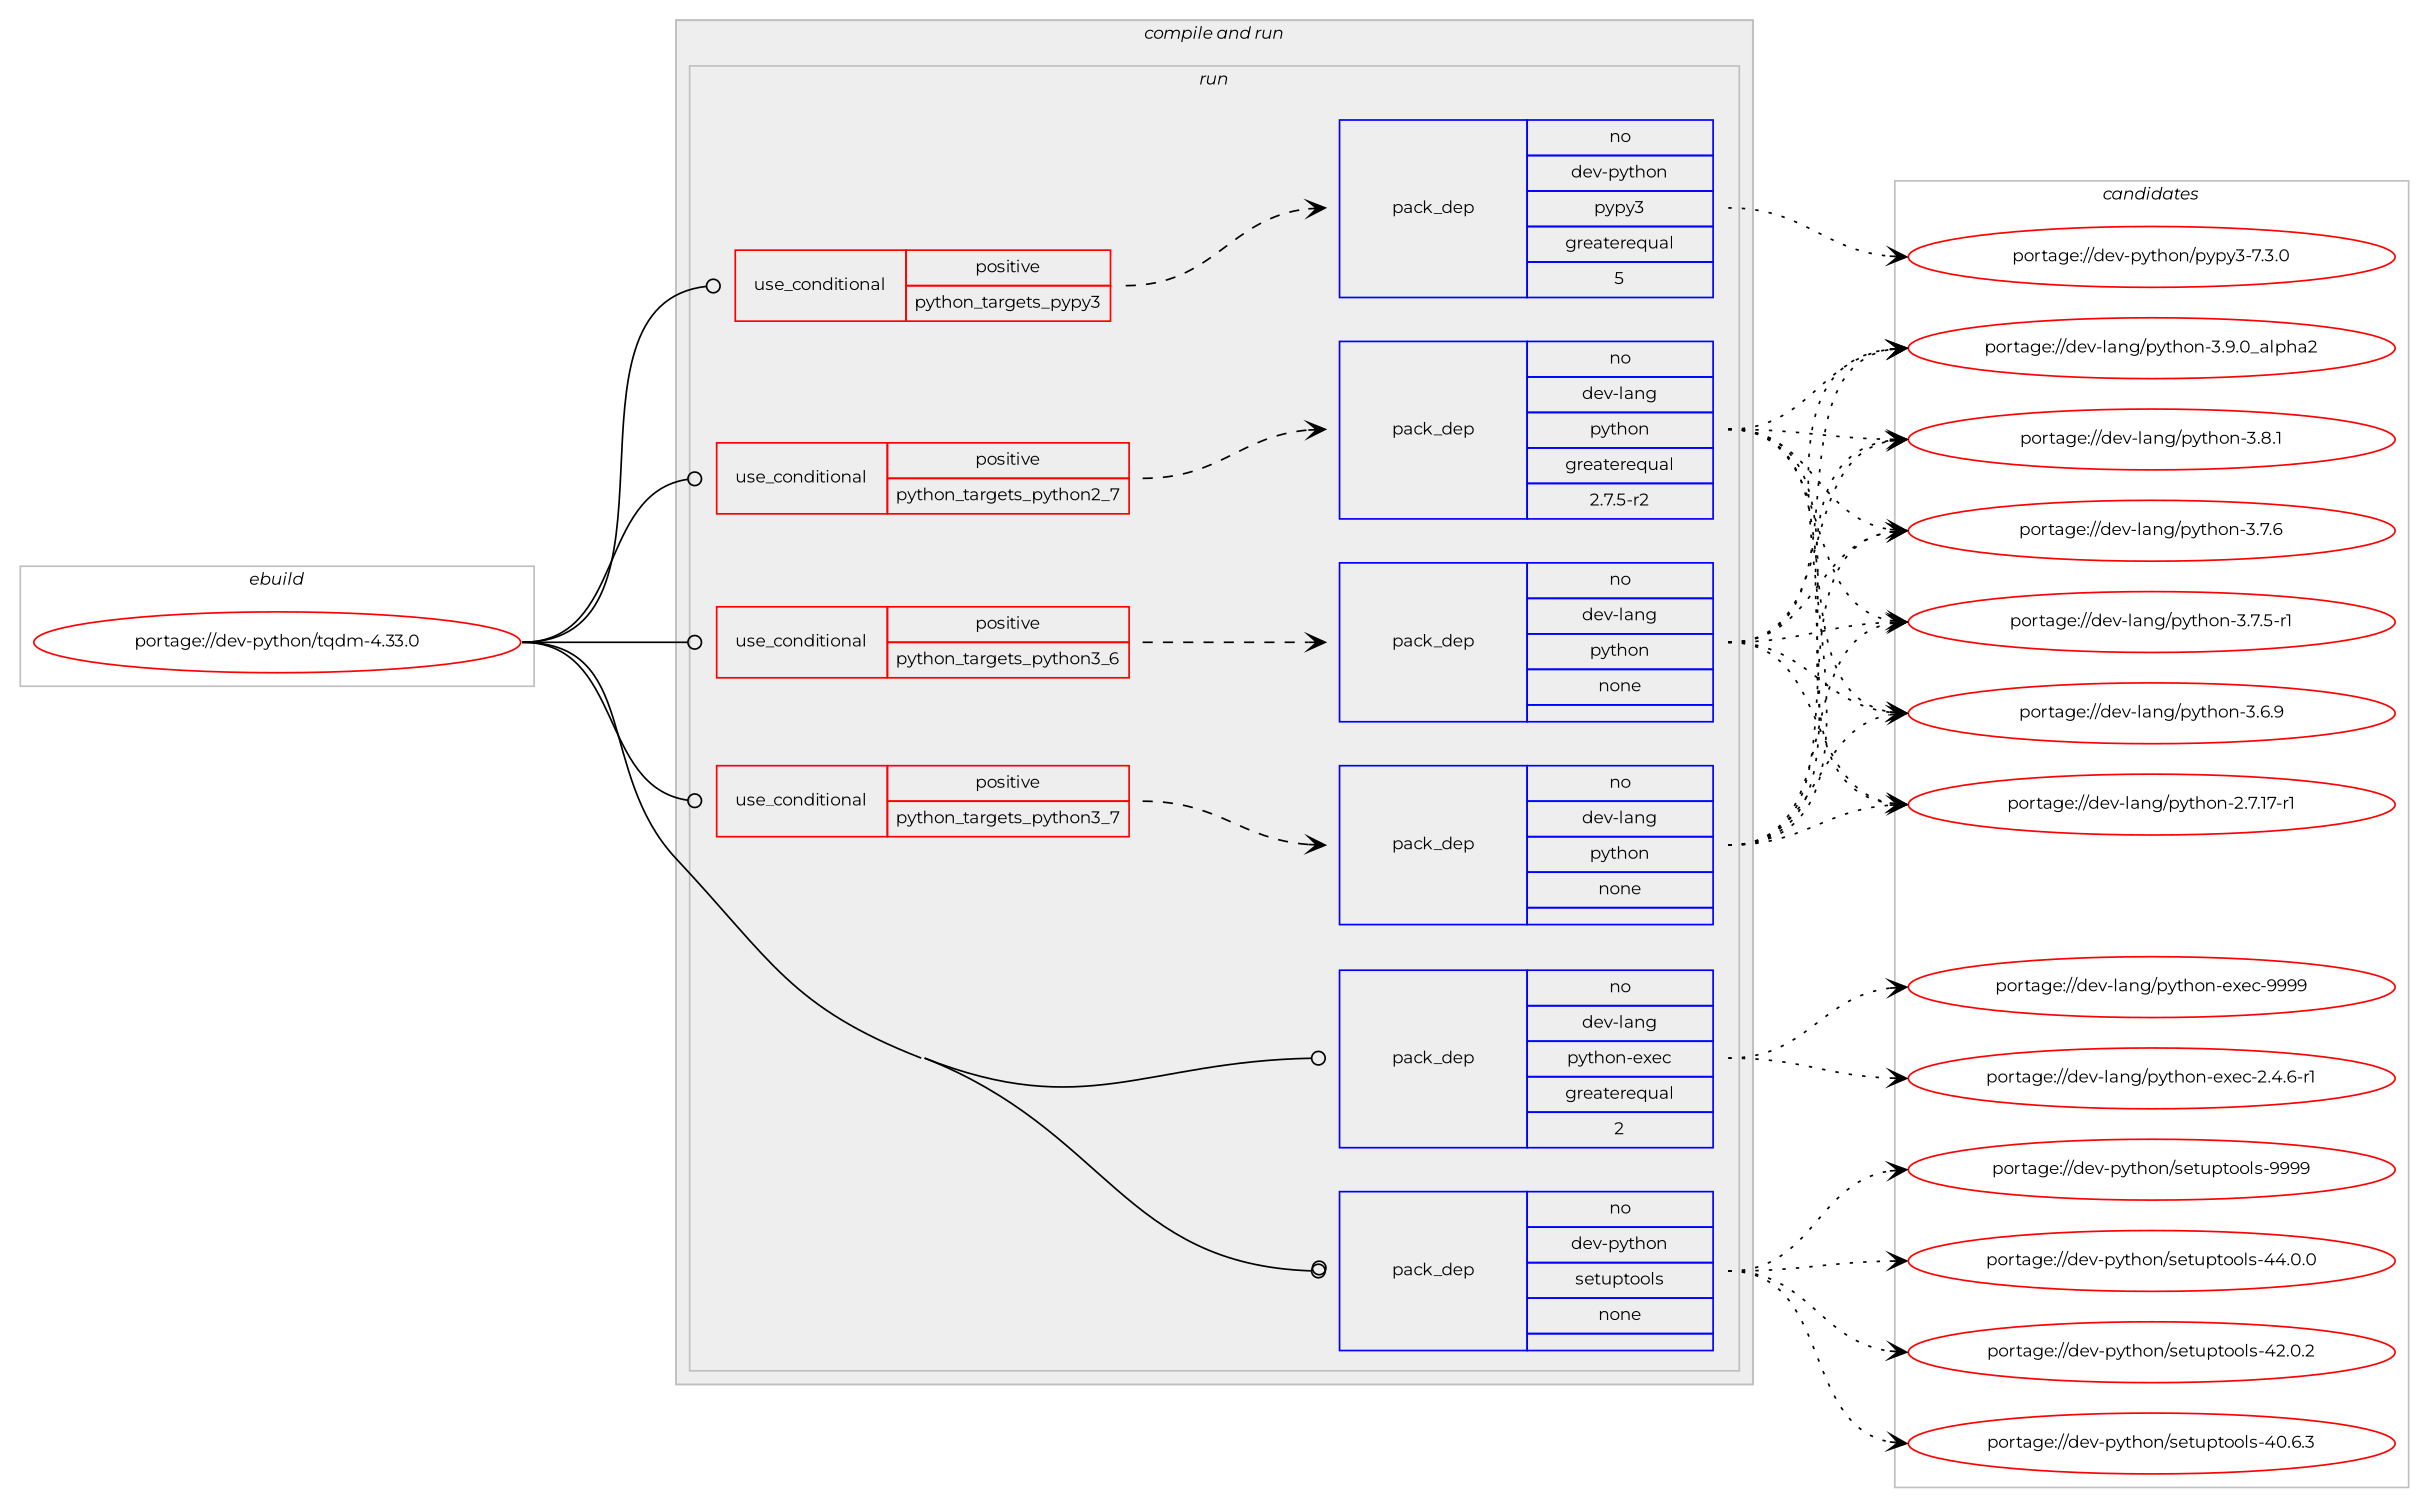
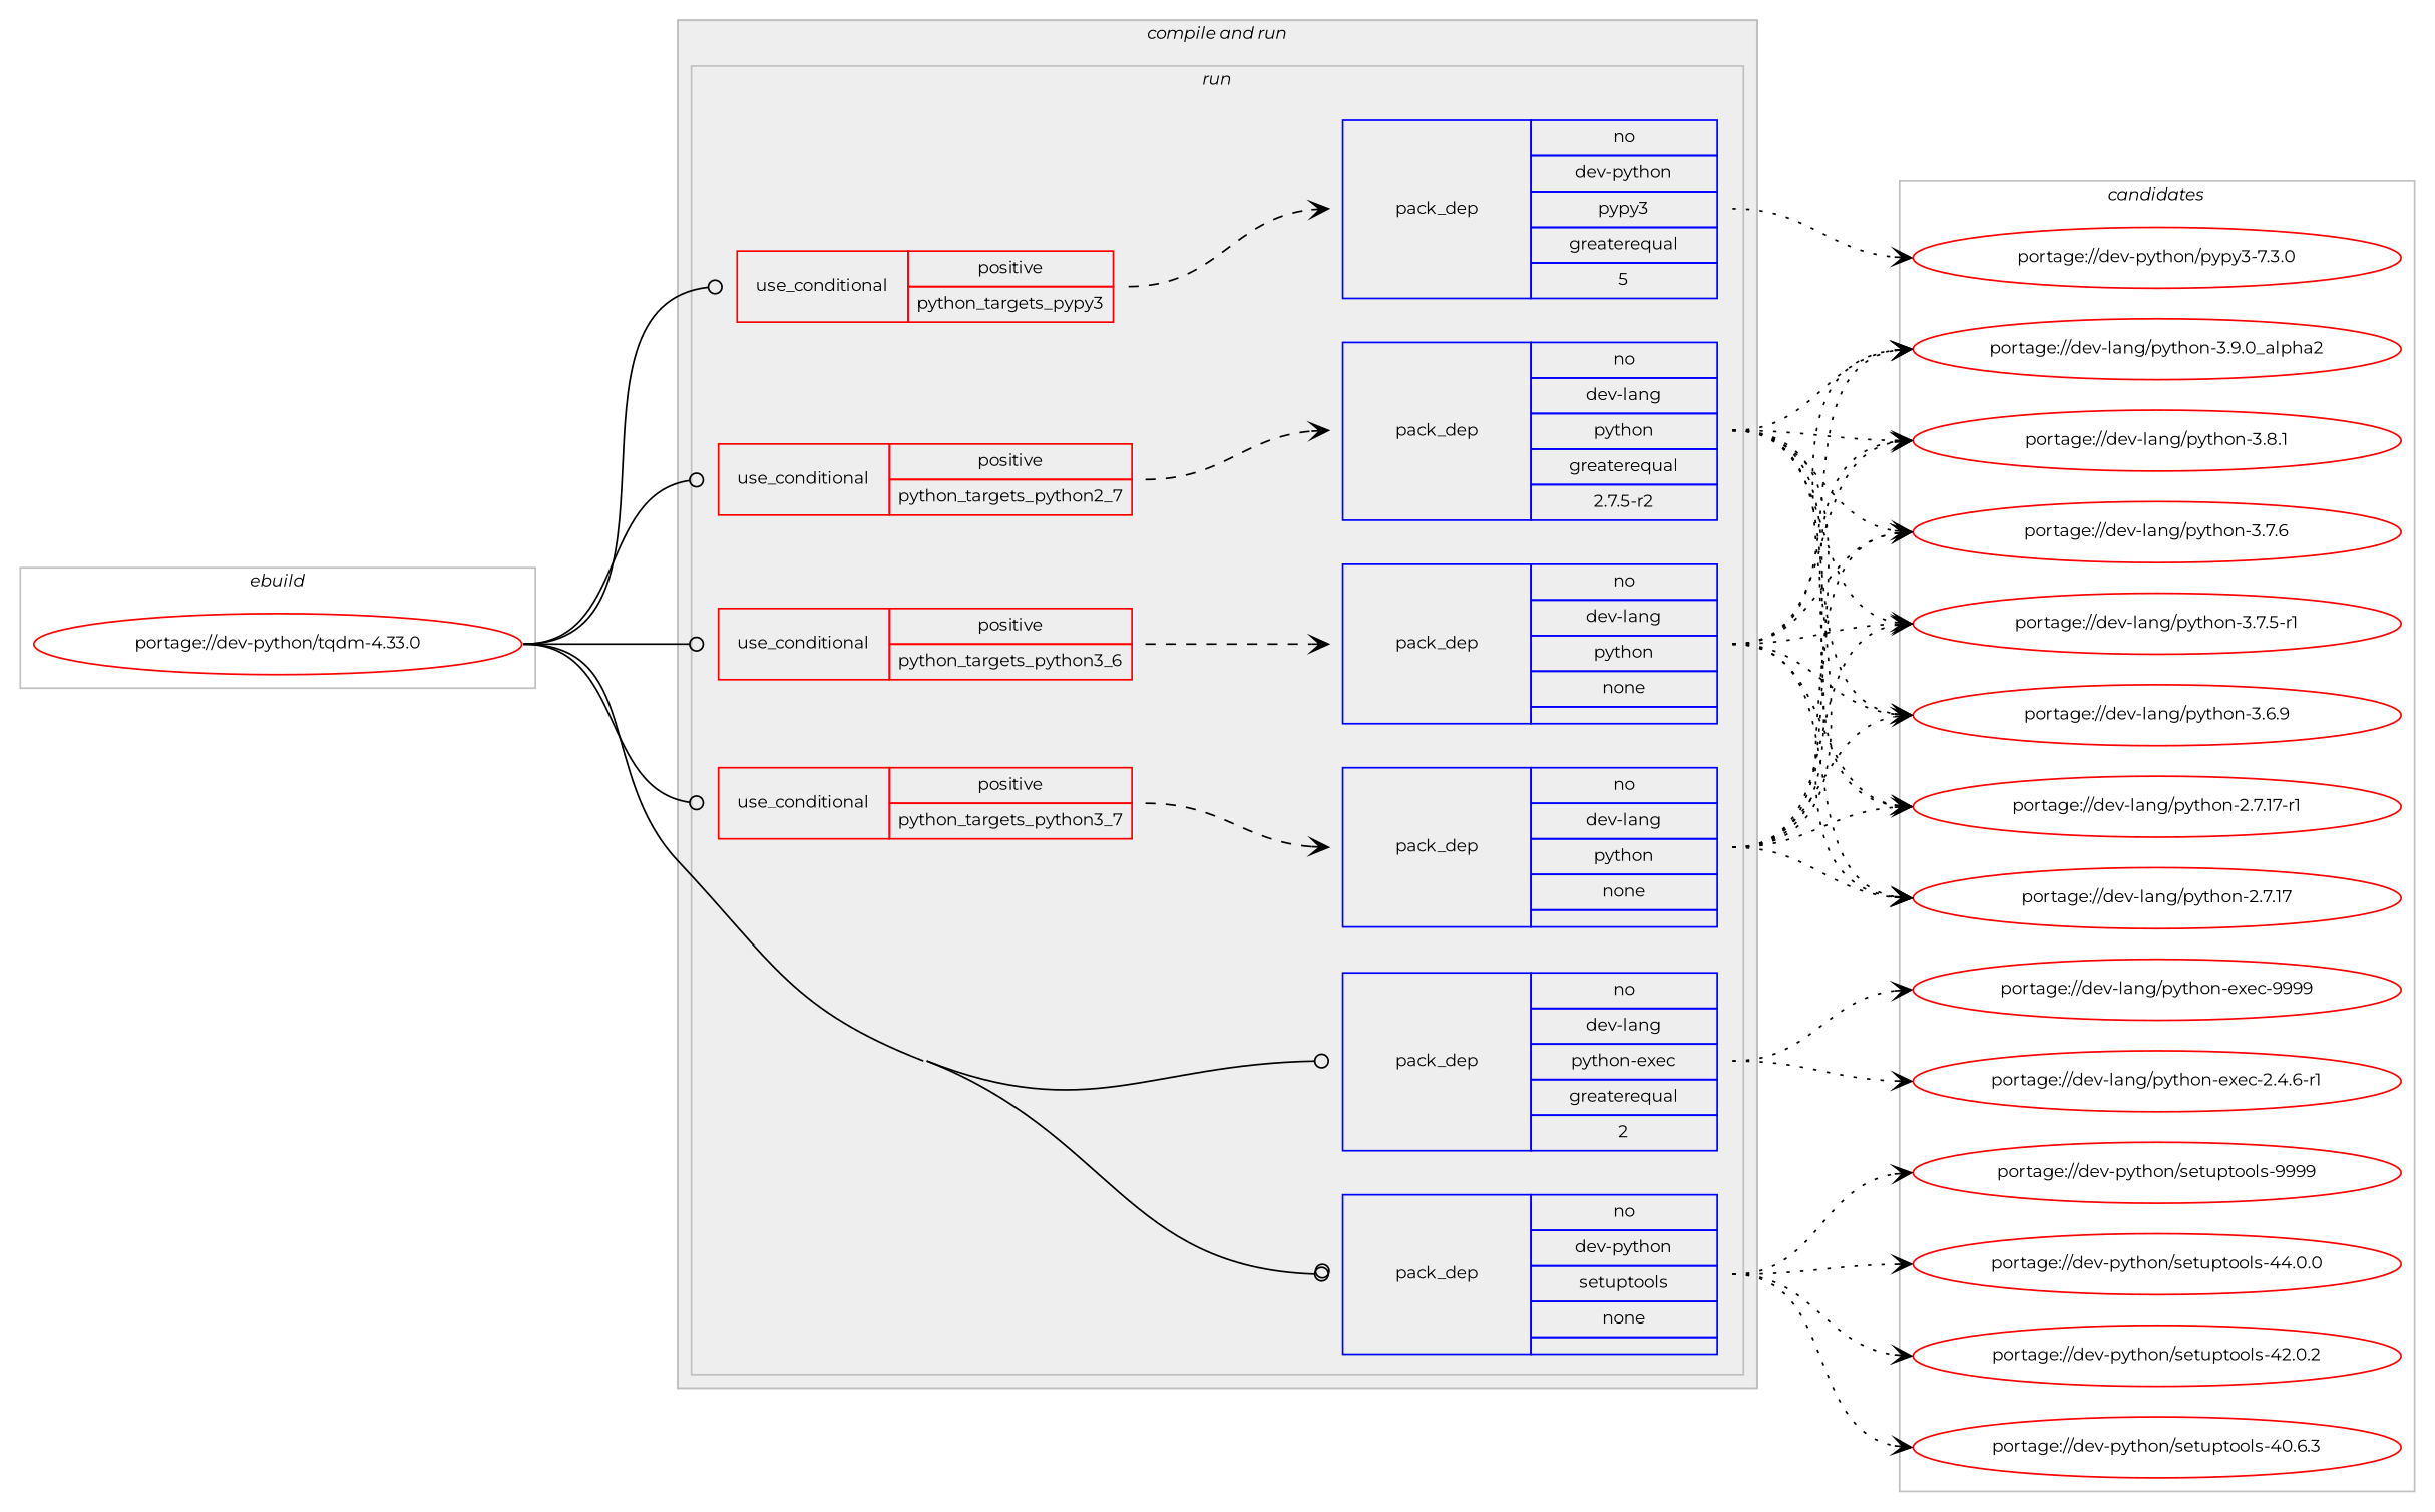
  digraph {
    compound=true
    concentrate=true
    fontname=Montserrat
    fontsize=10
    newrank=true
    rankdir=LR
    ranksep=1.5
    node [color=red fontname=Montserrat fontsize=10]
    edge [arrowhead=vee fontname=Montserrat headport=w style=dotted tailport=e weight=100]
    n1 [label="portage://dev-python/tqdm-4.33.0" width=4]
    n2 [color=blue label=<<TABLE BORDER="0" CELLBORDER="1" CELLSPACING="0" CELLPADDING="4" WIDTH="220"><TR><TD ROWSPAN="6" CELLPADDING="30">pack_dep</TD></TR><TR><TD WIDTH="110">no</TD></TR><TR><TD>dev-python</TD></TR><TR><TD>pypy3</TD></TR><TR><TD>greaterequal</TD></TR><TR><TD>5</TD></TR></TABLE>> shape=none]
    n3 [label=<<TABLE BORDER="0" CELLBORDER="1" CELLSPACING="0" CELLPADDING="4"><TR><TD ROWSPAN="3" CELLPADDING="10">use_conditional</TD></TR><TR><TD>positive</TD></TR><TR><TD>python_targets_pypy3</TD></TR></TABLE>> shape=none]
    n4 [color=blue label=<<TABLE BORDER="0" CELLBORDER="1" CELLSPACING="0" CELLPADDING="4" WIDTH="220"><TR><TD ROWSPAN="6" CELLPADDING="30">pack_dep</TD></TR><TR><TD WIDTH="110">no</TD></TR><TR><TD>dev-lang</TD></TR><TR><TD>python</TD></TR><TR><TD>greaterequal</TD></TR><TR><TD>2.7.5-r2</TD></TR></TABLE>> shape=none]
    n5 [label=<<TABLE BORDER="0" CELLBORDER="1" CELLSPACING="0" CELLPADDING="4"><TR><TD ROWSPAN="3" CELLPADDING="10">use_conditional</TD></TR><TR><TD>positive</TD></TR><TR><TD>python_targets_python2_7</TD></TR></TABLE>> shape=none]
    n6 [color=blue label=<<TABLE BORDER="0" CELLBORDER="1" CELLSPACING="0" CELLPADDING="4" WIDTH="220"><TR><TD ROWSPAN="6" CELLPADDING="30">pack_dep</TD></TR><TR><TD WIDTH="110">no</TD></TR><TR><TD>dev-lang</TD></TR><TR><TD>python</TD></TR><TR><TD>none</TD></TR><TR><TD></TD></TR></TABLE>> shape=none]
    n7 [label=<<TABLE BORDER="0" CELLBORDER="1" CELLSPACING="0" CELLPADDING="4"><TR><TD ROWSPAN="3" CELLPADDING="10">use_conditional</TD></TR><TR><TD>positive</TD></TR><TR><TD>python_targets_python3_6</TD></TR></TABLE>> shape=none]
    n8 [color=blue label=<<TABLE BORDER="0" CELLBORDER="1" CELLSPACING="0" CELLPADDING="4" WIDTH="220"><TR><TD ROWSPAN="6" CELLPADDING="30">pack_dep</TD></TR><TR><TD WIDTH="110">no</TD></TR><TR><TD>dev-lang</TD></TR><TR><TD>python</TD></TR><TR><TD>none</TD></TR><TR><TD></TD></TR></TABLE>> shape=none]
    n9 [label=<<TABLE BORDER="0" CELLBORDER="1" CELLSPACING="0" CELLPADDING="4"><TR><TD ROWSPAN="3" CELLPADDING="10">use_conditional</TD></TR><TR><TD>positive</TD></TR><TR><TD>python_targets_python3_7</TD></TR></TABLE>> shape=none]
    n10 [color=blue label=<<TABLE BORDER="0" CELLBORDER="1" CELLSPACING="0" CELLPADDING="4" WIDTH="220"><TR><TD ROWSPAN="6" CELLPADDING="30">pack_dep</TD></TR><TR><TD WIDTH="110">no</TD></TR><TR><TD>dev-lang</TD></TR><TR><TD>python-exec</TD></TR><TR><TD>greaterequal</TD></TR><TR><TD>2</TD></TR></TABLE>> shape=none]
    n11 [color=blue label=<<TABLE BORDER="0" CELLBORDER="1" CELLSPACING="0" CELLPADDING="4" WIDTH="220"><TR><TD ROWSPAN="6" CELLPADDING="30">pack_dep</TD></TR><TR><TD WIDTH="110">no</TD></TR><TR><TD>dev-python</TD></TR><TR><TD>setuptools</TD></TR><TR><TD>none</TD></TR><TR><TD></TD></TR></TABLE>> shape=none]
    n12 [label="portage://dev-python/pypy3-7.3.0" width=4]
    n13 [label="portage://dev-lang/python-3.9.0_alpha2" width=4]
    n14 [label="portage://dev-lang/python-3.8.1" width=4]
    n15 [label="portage://dev-lang/python-3.7.6" width=4]
    n16 [label="portage://dev-lang/python-3.7.5-r1" width=4]
    n17 [label="portage://dev-lang/python-3.6.9" width=4]
    n18 [label="portage://dev-lang/python-2.7.17-r1" width=4]
+   n19 [label="portage://dev-lang/python-2.7.17" width=4]
    n20 [label="portage://dev-lang/python-exec-9999" width=4]
    n21 [label="portage://dev-lang/python-exec-2.4.6-r1" width=4]
    n22 [label="portage://dev-python/setuptools-9999" width=4]
    n23 [label="portage://dev-python/setuptools-44.0.0" width=4]
    n24 [label="portage://dev-python/setuptools-42.0.2" width=4]
    n25 [label="portage://dev-python/setuptools-40.6.3" width=4]
    subgraph cluster_1 {
      color=gray
      label=<<i>ebuild</i>>
      rank=same
      n1
    }
    subgraph cluster_2 {
      color=gray
      label=<<i>dependencies</i>>
      subgraph cluster_3 {
        color=gray
        fillcolor="#eeeeee"
        label=<<i>compile</i>>
        style=filled
      }
      subgraph cluster_4 {
        color=gray
        fillcolor="#eeeeee"
        label=<<i>compile and run</i>>
        style=filled
      }
      subgraph cluster_5 {
        color=gray
        fillcolor="#eeeeee"
        label=<<i>run</i>>
        style=filled
        subgraph sub_6 {
          color=gray
          fillcolor="#eeeeee"
          label=<<i>run</i>>
          style=filled
          n3
          subgraph sub_7 {
            color=gray
            fillcolor="#eeeeee"
            label=<<i>run</i>>
            style=filled
            n2
          }
        }
        subgraph sub_8 {
          color=gray
          fillcolor="#eeeeee"
          label=<<i>run</i>>
          style=filled
          n5
          subgraph sub_9 {
            color=gray
            fillcolor="#eeeeee"
            label=<<i>run</i>>
            style=filled
            n4
          }
        }
        subgraph sub_10 {
          color=gray
          fillcolor="#eeeeee"
          label=<<i>run</i>>
          style=filled
          n7
          subgraph sub_11 {
            color=gray
            fillcolor="#eeeeee"
            label=<<i>run</i>>
            style=filled
            n6
          }
        }
        subgraph sub_12 {
          color=gray
          fillcolor="#eeeeee"
          label=<<i>run</i>>
          style=filled
          n9
          subgraph sub_13 {
            color=gray
            fillcolor="#eeeeee"
            label=<<i>run</i>>
            style=filled
            n8
          }
        }
        subgraph sub_14 {
          color=gray
          fillcolor="#eeeeee"
          label=<<i>run</i>>
          style=filled
          n10
        }
        subgraph sub_15 {
          color=gray
          fillcolor="#eeeeee"
          label=<<i>run</i>>
          style=filled
          n11
        }
      }
    }
    subgraph cluster_16 {
      color=gray
      label=<<i>candidates</i>>
      rank=same
      subgraph sub_17 {
        color=black
        label=<<i>candidates</i>>
        nodesep=1
        rank=same
        n12
      }
      subgraph sub_18 {
        color=black
        label=<<i>candidates</i>>
        nodesep=1
        rank=same
        n13
        n14
        n15
        n16
        n17
        n18
+       n19
      }
      subgraph sub_19 {
        color=black
        label=<<i>candidates</i>>
        nodesep=1
        rank=same
        n13
        n14
        n15
        n16
        n17
        n18
+       n19
      }
      subgraph sub_20 {
        color=black
        label=<<i>candidates</i>>
        nodesep=1
        rank=same
        n13
        n14
        n15
        n16
        n17
        n18
+       n19
      }
      subgraph sub_21 {
        color=black
        label=<<i>candidates</i>>
        nodesep=1
        rank=same
        n20
        n21
      }
      subgraph sub_22 {
        color=black
        label=<<i>candidates</i>>
        nodesep=1
        rank=same
        n22
        n23
        n24
        n25
      }
    }
    n1 -> n3 [arrowhead=odot style=solid weight=20]
    n1 -> n5 [arrowhead=odot style=solid weight=20]
    n1 -> n7 [arrowhead=odot style=solid weight=20]
    n1 -> n9 [arrowhead=odot style=solid weight=20]
    n1 -> n10 [arrowhead=odot style=solid weight=20]
    n1 -> n11 [arrowhead=odot style=solid weight=20]
    n2 -> n12
    n3 -> n2 [style=dashed weight=20]
    n4 -> n13
    n4 -> n14
    n4 -> n15
    n4 -> n16
    n4 -> n17
    n4 -> n18
+   n4 -> n19
    n5 -> n4 [style=dashed weight=20]
    n6 -> n13
    n6 -> n14
    n6 -> n15
    n6 -> n16
    n6 -> n17
    n6 -> n18
+   n6 -> n19
    n7 -> n6 [style=dashed weight=20]
    n8 -> n13
    n8 -> n14
    n8 -> n15
    n8 -> n16
    n8 -> n17
    n8 -> n18
+   n8 -> n19
    n9 -> n8 [style=dashed weight=20]
    n10 -> n20
    n10 -> n21
    n11 -> n22
    n11 -> n23
    n11 -> n24
    n11 -> n25
  }
